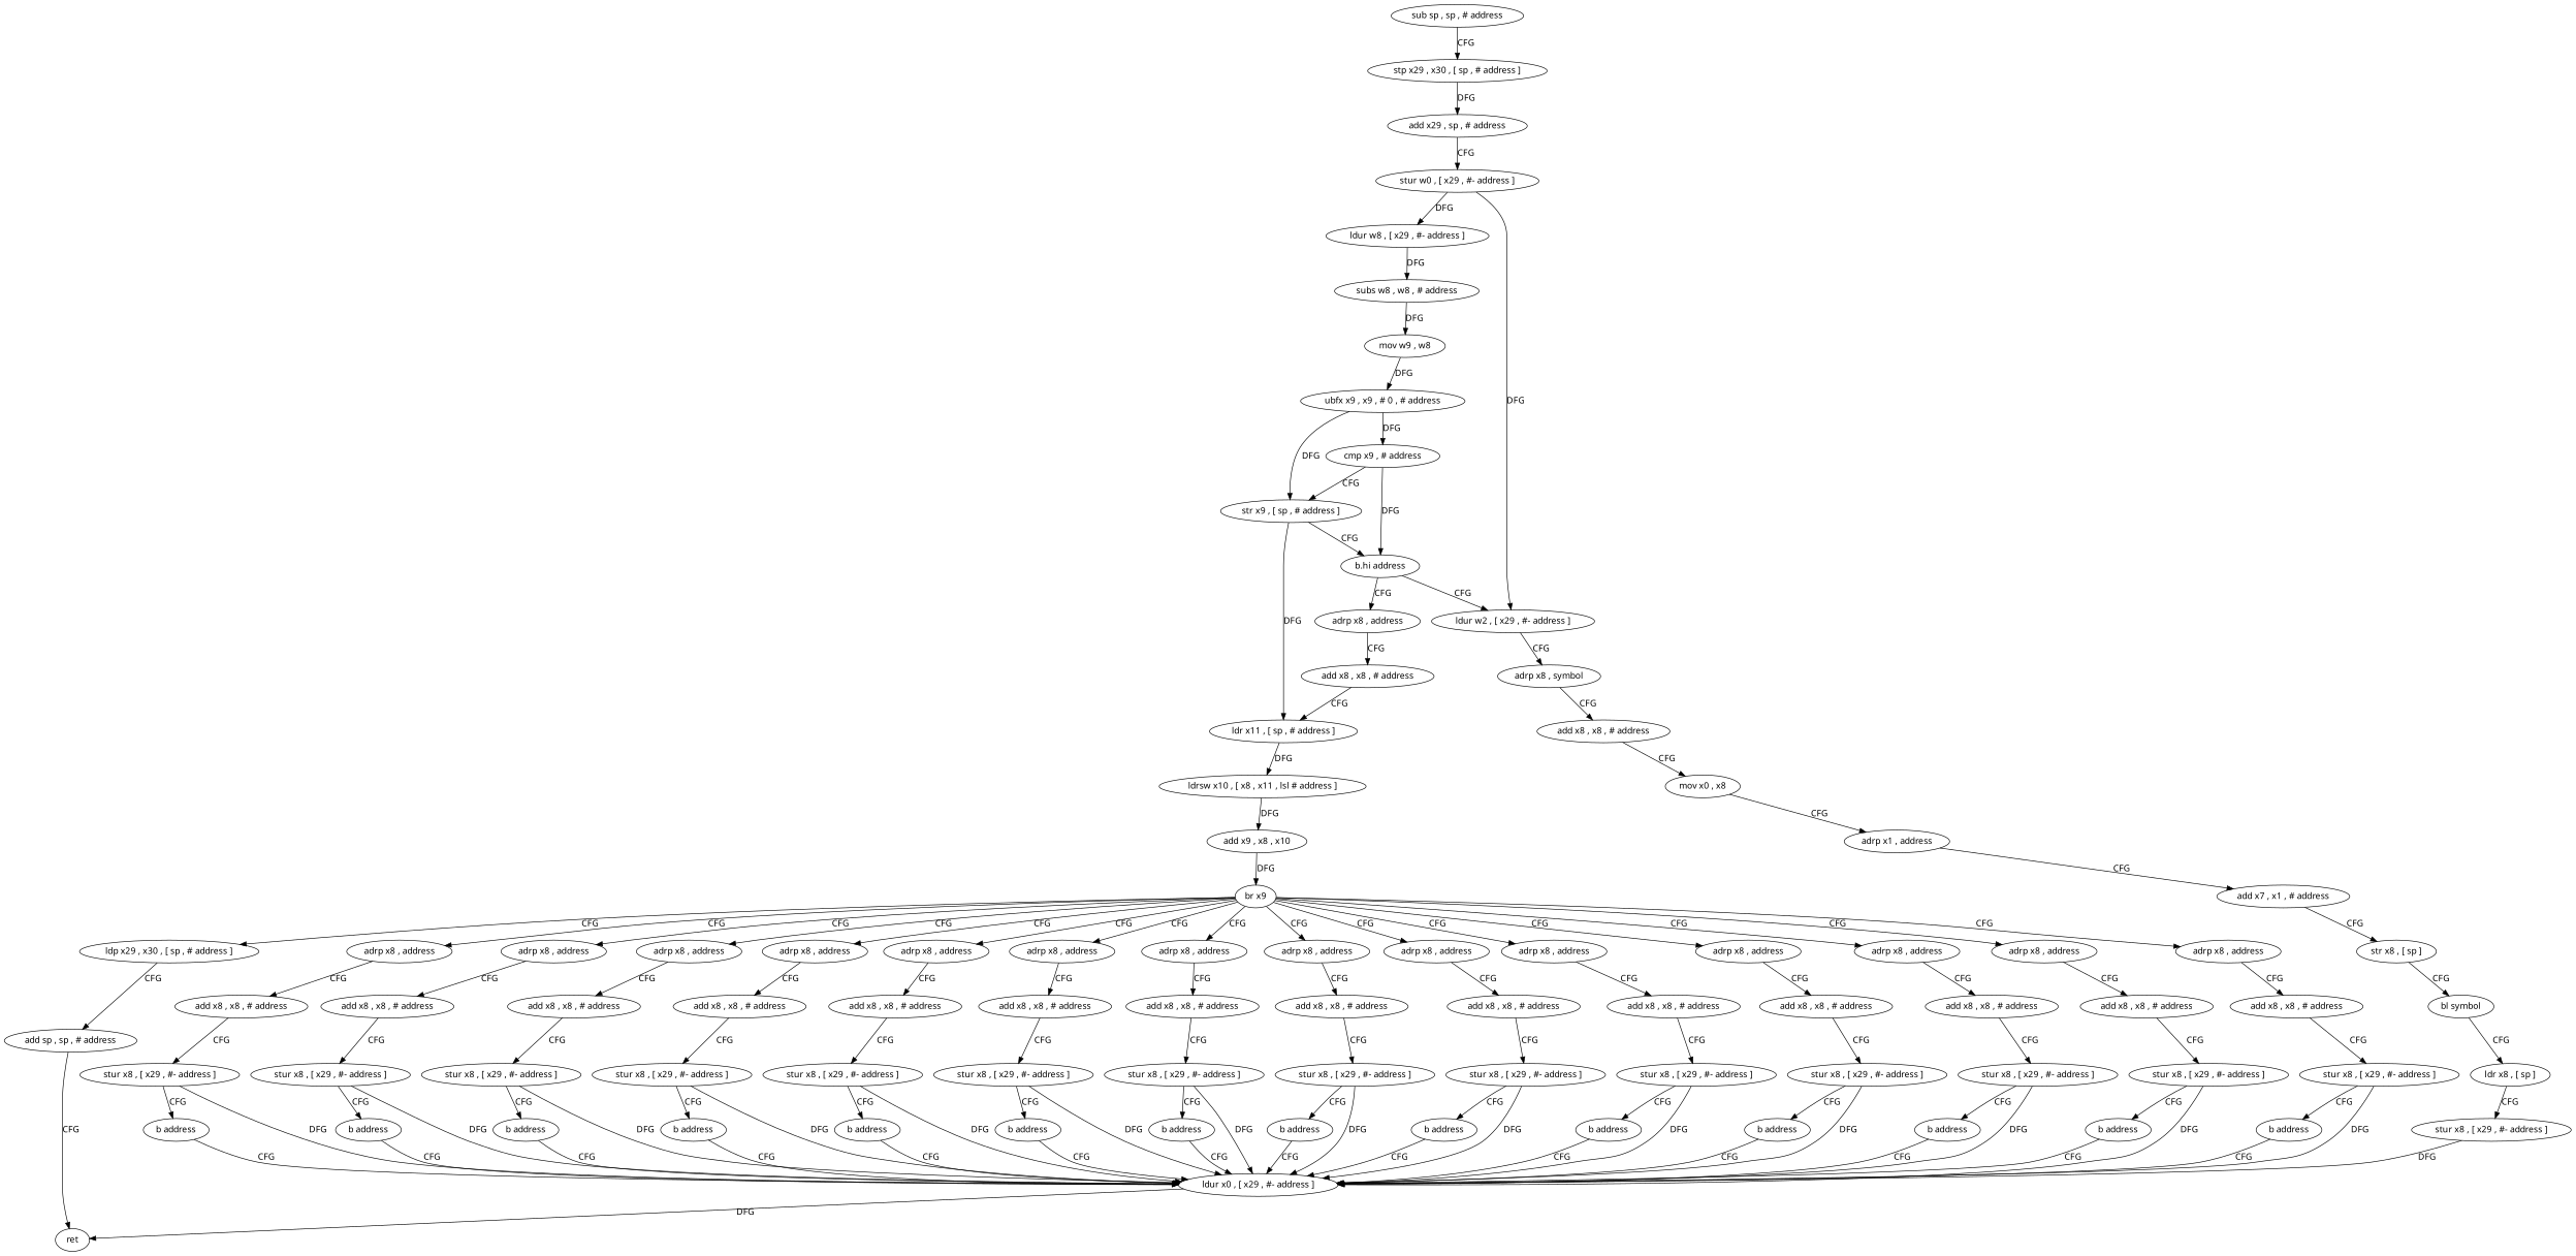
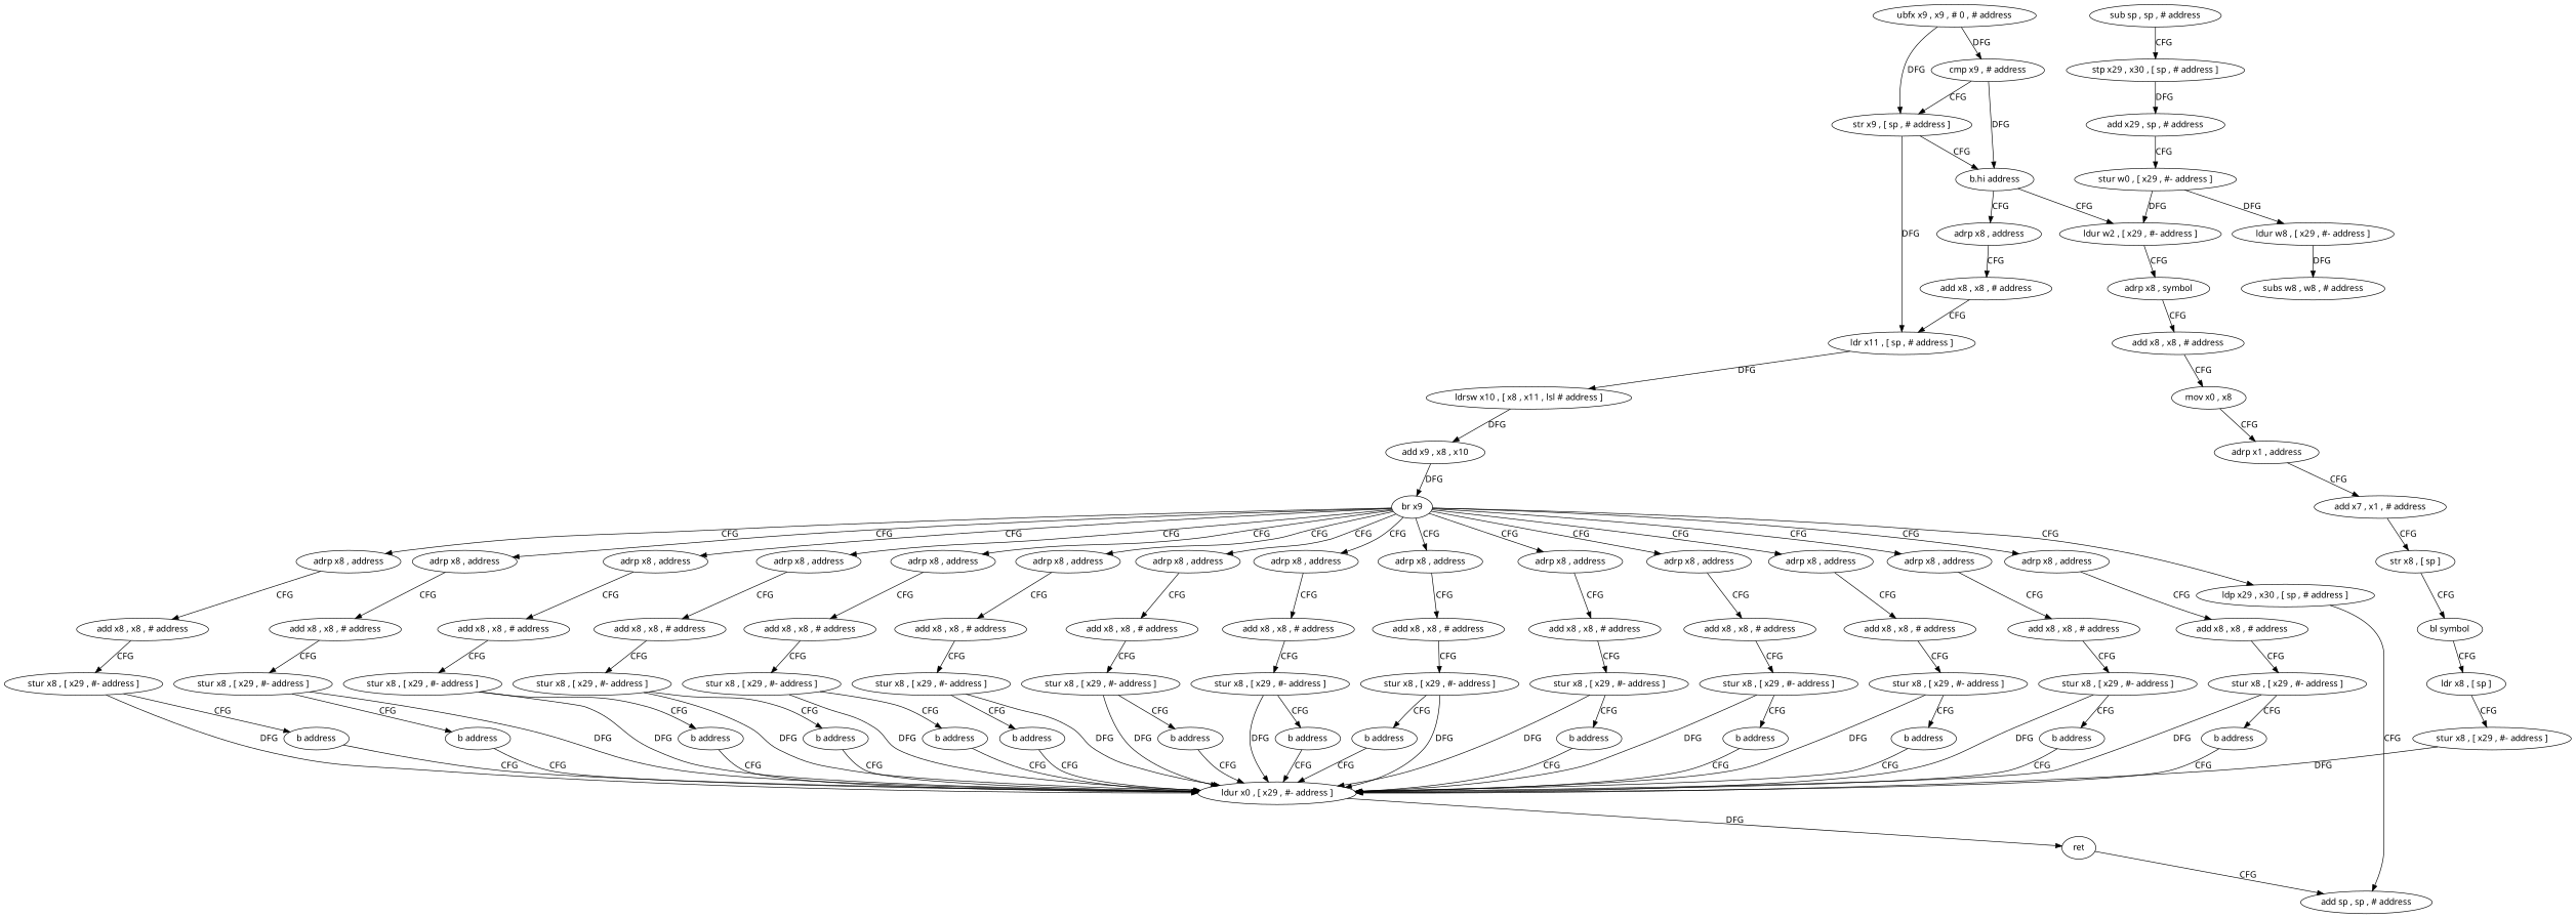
  digraph {
    fontname="Noto Sans"
    node [fontname="Noto Sans"]
    edge [fontname="Noto Sans"]
    n1 [label="sub sp , sp , # address"]
    n2 [label="stp x29 , x30 , [ sp , # address ]"]
    n3 [label="add x29 , sp , # address"]
    n4 [label="stur w0 , [ x29 , #- address ]"]
    n5 [label="ldur w8 , [ x29 , #- address ]"]
    n6 [label="ldur w2 , [ x29 , #- address ]"]
    n7 [label="subs w8 , w8 , # address"]
    n8 [label="adrp x8 , symbol"]
-   n9 [label="mov w9 , w8"]
    n10 [label="ubfx x9 , x9 , # 0 , # address"]
    n11 [label="cmp x9 , # address"]
    n12 [label="str x9 , [ sp , # address ]"]
    n13 [label="b.hi address"]
    n14 [label="ldr x11 , [ sp , # address ]"]
    n15 [label="adrp x8 , address"]
    n16 [label="ldrsw x10 , [ x8 , x11 , lsl # address ]"]
    n17 [label="add x8 , x8 , # address"]
    n18 [label="add x8 , x8 , # address"]
    n19 [label="mov x0 , x8"]
    n20 [label="adrp x1 , address"]
    n21 [label="add x7 , x1 , # address"]
    n22 [label="str x8 , [ sp ]"]
    n23 [label="bl symbol"]
    n24 [label="ldr x8 , [ sp ]"]
    n25 [label="stur x8 , [ x29 , #- address ]"]
    n26 [label="ldur x0 , [ x29 , #- address ]"]
    n27 [label=ret]
    n28 [label="ldp x29 , x30 , [ sp , # address ]"]
    n29 [label="add sp , sp , # address"]
    n30 [label="add x9 , x8 , x10"]
    n31 [label="br x9"]
    n32 [label="adrp x8 , address"]
    n33 [label="adrp x8 , address"]
    n34 [label="adrp x8 , address"]
    n35 [label="adrp x8 , address"]
    n36 [label="adrp x8 , address"]
    n37 [label="adrp x8 , address"]
    n38 [label="adrp x8 , address"]
    n39 [label="adrp x8 , address"]
    n40 [label="adrp x8 , address"]
    n41 [label="adrp x8 , address"]
    n42 [label="adrp x8 , address"]
    n43 [label="adrp x8 , address"]
    n44 [label="adrp x8 , address"]
    n45 [label="adrp x8 , address"]
    n46 [label="add x8 , x8 , # address"]
    n47 [label="add x8 , x8 , # address"]
    n48 [label="add x8 , x8 , # address"]
    n49 [label="add x8 , x8 , # address"]
    n50 [label="add x8 , x8 , # address"]
    n51 [label="add x8 , x8 , # address"]
    n52 [label="add x8 , x8 , # address"]
    n53 [label="add x8 , x8 , # address"]
    n54 [label="add x8 , x8 , # address"]
    n55 [label="add x8 , x8 , # address"]
    n56 [label="add x8 , x8 , # address"]
    n57 [label="add x8 , x8 , # address"]
    n58 [label="add x8 , x8 , # address"]
    n59 [label="add x8 , x8 , # address"]
    n60 [label="stur x8 , [ x29 , #- address ]"]
    n61 [label="stur x8 , [ x29 , #- address ]"]
    n62 [label="stur x8 , [ x29 , #- address ]"]
    n63 [label="stur x8 , [ x29 , #- address ]"]
    n64 [label="stur x8 , [ x29 , #- address ]"]
    n65 [label="stur x8 , [ x29 , #- address ]"]
    n66 [label="stur x8 , [ x29 , #- address ]"]
    n67 [label="stur x8 , [ x29 , #- address ]"]
    n68 [label="stur x8 , [ x29 , #- address ]"]
    n69 [label="stur x8 , [ x29 , #- address ]"]
    n70 [label="stur x8 , [ x29 , #- address ]"]
    n71 [label="stur x8 , [ x29 , #- address ]"]
    n72 [label="stur x8 , [ x29 , #- address ]"]
    n73 [label="stur x8 , [ x29 , #- address ]"]
    n74 [label="b address"]
    n75 [label="b address"]
    n76 [label="b address"]
    n77 [label="b address"]
    n78 [label="b address"]
    n79 [label="b address"]
    n80 [label="b address"]
    n81 [label="b address"]
    n82 [label="b address"]
    n83 [label="b address"]
    n84 [label="b address"]
    n85 [label="b address"]
    n86 [label="b address"]
    n87 [label="b address"]
    n1 -> n2 [label=CFG]
    n2 -> n3 [label=DFG]
    n3 -> n4 [label=CFG]
    n4 -> n5 [label=DFG]
    n4 -> n6 [label=DFG]
    n5 -> n7 [label=DFG]
    n6 -> n8 [label=CFG]
-   n7 -> n9 [label=DFG]
    n8 -> n18 [label=CFG]
-   n9 -> n10 [label=DFG]
    n10 -> n11 [label=DFG]
    n10 -> n12 [label=DFG]
    n11 -> n12 [label=CFG]
    n11 -> n13 [label=DFG]
    n12 -> n13 [label=CFG]
    n12 -> n14 [label=DFG]
    n13 -> n6 [label=CFG]
    n13 -> n15 [label=CFG]
    n14 -> n16 [label=DFG]
    n15 -> n17 [label=CFG]
    n16 -> n30 [label=DFG]
    n17 -> n14 [label=CFG]
    n18 -> n19 [label=CFG]
    n19 -> n20 [label=CFG]
    n20 -> n21 [label=CFG]
    n21 -> n22 [label=CFG]
    n22 -> n23 [label=CFG]
    n23 -> n24 [label=CFG]
    n24 -> n25 [label=CFG]
    n25 -> n26 [label=DFG]
    n26 -> n27 [label=DFG]
    n28 -> n29 [label=CFG]
-   n29 -> n27 [label=CFG]
+   n27 -> n29 [label=CFG]
    n30 -> n31 [label=DFG]
    n31 -> n28 [label=CFG]
    n31 -> n32 [label=CFG]
    n31 -> n33 [label=CFG]
    n31 -> n34 [label=CFG]
    n31 -> n35 [label=CFG]
    n31 -> n36 [label=CFG]
    n31 -> n37 [label=CFG]
    n31 -> n38 [label=CFG]
    n31 -> n39 [label=CFG]
    n31 -> n40 [label=CFG]
    n31 -> n41 [label=CFG]
    n31 -> n42 [label=CFG]
    n31 -> n43 [label=CFG]
    n31 -> n44 [label=CFG]
    n31 -> n45 [label=CFG]
    n32 -> n46 [label=CFG]
    n33 -> n47 [label=CFG]
    n34 -> n48 [label=CFG]
    n35 -> n49 [label=CFG]
    n36 -> n50 [label=CFG]
    n37 -> n51 [label=CFG]
    n38 -> n52 [label=CFG]
    n39 -> n53 [label=CFG]
    n40 -> n54 [label=CFG]
    n41 -> n55 [label=CFG]
    n42 -> n56 [label=CFG]
    n43 -> n57 [label=CFG]
    n44 -> n58 [label=CFG]
    n45 -> n59 [label=CFG]
    n46 -> n60 [label=CFG]
    n47 -> n61 [label=CFG]
    n48 -> n62 [label=CFG]
    n49 -> n63 [label=CFG]
    n50 -> n64 [label=CFG]
    n51 -> n65 [label=CFG]
    n52 -> n66 [label=CFG]
    n53 -> n67 [label=CFG]
    n54 -> n68 [label=CFG]
    n55 -> n69 [label=CFG]
    n56 -> n70 [label=CFG]
    n57 -> n71 [label=CFG]
    n58 -> n72 [label=CFG]
    n59 -> n73 [label=CFG]
    n60 -> n26 [label=DFG]
    n60 -> n74 [label=CFG]
    n61 -> n26 [label=DFG]
    n61 -> n75 [label=CFG]
    n62 -> n26 [label=DFG]
    n62 -> n76 [label=CFG]
    n63 -> n26 [label=DFG]
    n63 -> n77 [label=CFG]
    n64 -> n26 [label=DFG]
    n64 -> n78 [label=CFG]
    n65 -> n26 [label=DFG]
    n65 -> n79 [label=CFG]
    n66 -> n26 [label=DFG]
    n66 -> n80 [label=CFG]
    n67 -> n26 [label=DFG]
    n67 -> n81 [label=CFG]
    n68 -> n26 [label=DFG]
    n68 -> n82 [label=CFG]
    n69 -> n26 [label=DFG]
    n69 -> n83 [label=CFG]
    n70 -> n26 [label=DFG]
    n70 -> n84 [label=CFG]
    n71 -> n26 [label=DFG]
    n71 -> n85 [label=CFG]
    n72 -> n26 [label=DFG]
    n72 -> n86 [label=CFG]
    n73 -> n26 [label=DFG]
    n73 -> n87 [label=CFG]
    n74 -> n26 [label=CFG]
    n75 -> n26 [label=CFG]
    n76 -> n26 [label=CFG]
    n77 -> n26 [label=CFG]
    n78 -> n26 [label=CFG]
    n79 -> n26 [label=CFG]
    n80 -> n26 [label=CFG]
    n81 -> n26 [label=CFG]
    n82 -> n26 [label=CFG]
    n83 -> n26 [label=CFG]
    n84 -> n26 [label=CFG]
    n85 -> n26 [label=CFG]
    n86 -> n26 [label=CFG]
    n87 -> n26 [label=CFG]
  }
